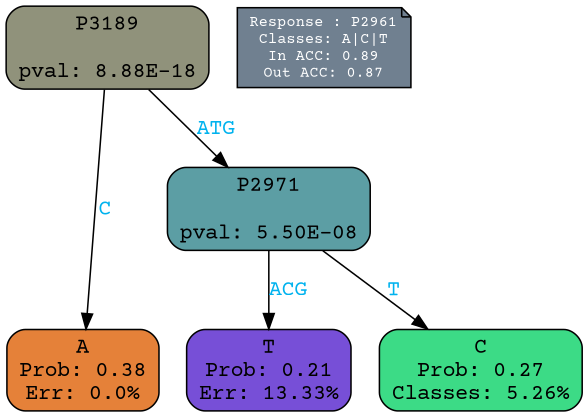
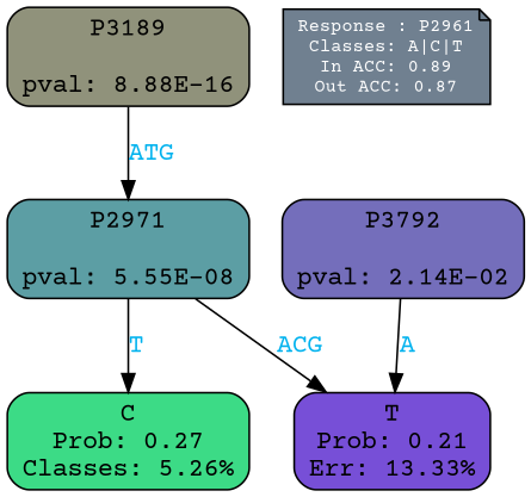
  digraph {
    fontname="Courier Prime"
    ranksep=equally
    splines=polylines
    node [color=black fontname="Courier Prime" shape=box style="filled, rounded"]
    edge [fontcolor=deepskyblue2 fontname="Courier Prime"]
    n1 [fillcolor="#774fd7" label="T\nProb: 0.21\nErr: 13.33%"]
    n2 [fillcolor="#3cdb86" label="C\nProb: 0.27\nClasses: 5.26%"]
-   n3 [fillcolor="#e58139" label="A\nProb: 0.38\nErr: 0.0%"]
    n4 [align=left fillcolor=slategray fontcolor=white fontsize=10 label="Response : P2961\nClasses: A|C|T\nIn ACC: 0.89\nOut ACC: 0.87\n" shape=note style=filled]
-   n5 [fillcolor="#90927b" label="P3189\n\npval: 8.88E-18"]
-   n6 [fillcolor="#5c9ea4" label="P2971\n\npval: 5.50E-08"]
+   n5 [fillcolor="#90927b" label="P3189\n\npval: 8.88E-16"]
+   n6 [fillcolor="#5c9ea4" label="P2971\n\npval: 5.55E-08"]
+   n7 [fillcolor="#746ebb" label="P3792\n\npval: 2.14E-02"]
    subgraph sub_1 {
      rank=same
      n1
      n2
-     n3
    }
    subgraph sub_2 {
      rank=same
      n4
      n5
    }
-   n5 -> n3 [label=C]
    n5 -> n6 [label=ATG]
    n6 -> n1 [label=ACG]
    n6 -> n2 [label=T]
+   n7 -> n1 [label=A]
  }
